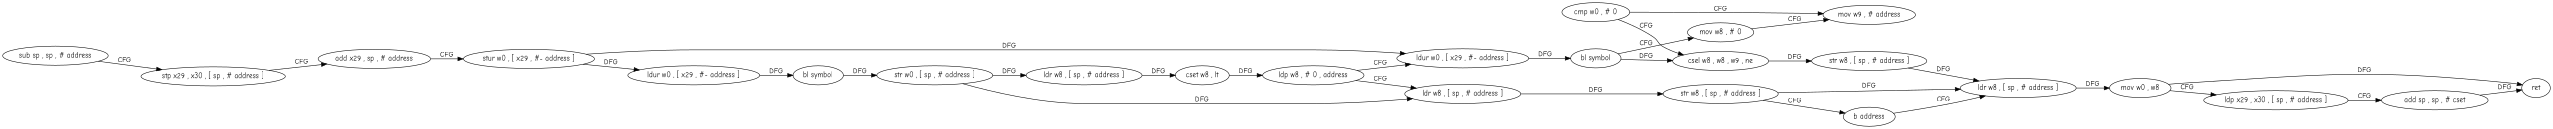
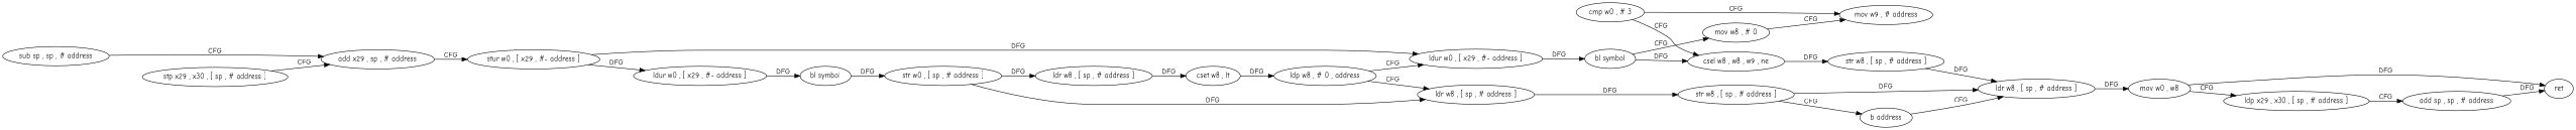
  digraph {
    fontname="Comic Neue"
    rankdir=LR
    node [fontname="Comic Neue"]
    edge [fontname="Comic Neue"]
    n1 [label="sub sp , sp , # address"]
    n2 [label="stp x29 , x30 , [ sp , # address ]"]
    n3 [label="add x29 , sp , # address"]
    n4 [label="stur w0 , [ x29 , #- address ]"]
    n5 [label="ldur w0 , [ x29 , #- address ]"]
    n6 [label="ldur w0 , [ x29 , #- address ]"]
    n7 [label="bl symbol"]
    n8 [label="bl symbol"]
    n9 [label="str w0 , [ sp , # address ]"]
    n10 [label="ldr w8 , [ sp , # address ]"]
    n11 [label="ldr w8 , [ sp , # address ]"]
    n12 [label="cset w8 , lt"]
    n13 [label="str w8 , [ sp , # address ]"]
    n14 [label="ldp w8 , # 0 , address"]
    n15 [label="mov w8 , # 0"]
    n16 [label="csel w8 , w8 , w9 , ne"]
    n17 [label="ldr w8 , [ sp , # address ]"]
    n18 [label="b address"]
    n19 [label="mov w9 , # address"]
    n20 [label="str w8 , [ sp , # address ]"]
-   n21 [label="cmp w0 , # 0"]
+   n21 [label="cmp w0 , # 3"]
    n22 [label="mov w0 , w8"]
    n23 [label="ldp x29 , x30 , [ sp , # address ]"]
    n24 [label=ret]
-   n25 [label="add sp , sp , # cset"]
-   n1 -> n2 [label=CFG]
+   n25 [label="add sp , sp , # address"]
+   n1 -> n3 [label=CFG]
    n2 -> n3 [label=CFG]
    n3 -> n4 [label=CFG]
    n4 -> n5 [label=DFG]
    n4 -> n6 [label=DFG]
    n5 -> n7 [label=DFG]
    n6 -> n8 [label=DFG]
    n7 -> n9 [label=DFG]
    n8 -> n15 [label=CFG]
    n8 -> n16 [label=DFG]
    n9 -> n10 [label=DFG]
    n9 -> n11 [label=DFG]
    n10 -> n12 [label=DFG]
    n11 -> n13 [label=DFG]
    n12 -> n14 [label=DFG]
    n13 -> n17 [label=DFG]
    n13 -> n18 [label=CFG]
    n14 -> n6 [label=CFG]
    n14 -> n11 [label=CFG]
    n15 -> n19 [label=CFG]
    n16 -> n20 [label=DFG]
    n17 -> n22 [label=DFG]
    n18 -> n17 [label=CFG]
    n20 -> n17 [label=DFG]
    n21 -> n16 [label=CFG]
    n21 -> n19 [label=CFG]
    n22 -> n23 [label=CFG]
    n22 -> n24 [label=DFG]
    n23 -> n25 [label=CFG]
    n25 -> n24 [label=DFG]
  }
